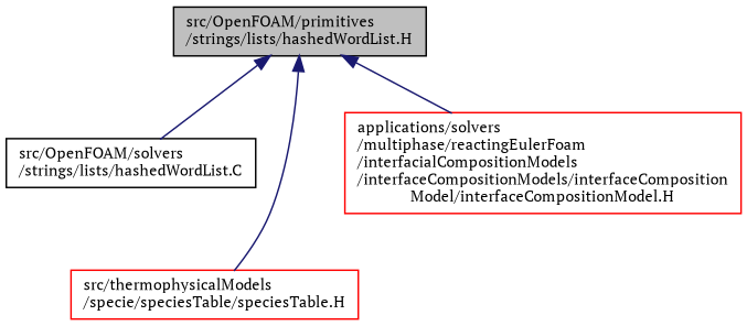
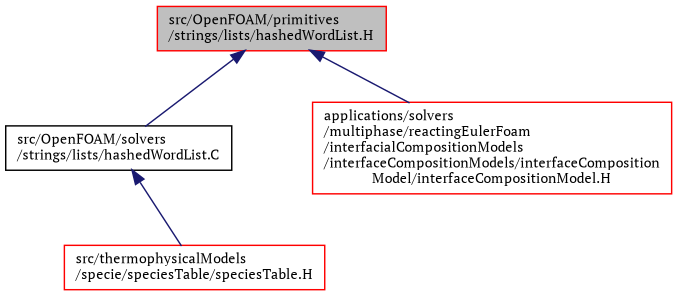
  digraph {
    fontname="PT Serif"
    node [color=black fontname="PT Serif" fontsize=10 shape=record]
    edge [color=midnightblue dir=back fontname="PT Serif" fontsize=10 labelfontname=Helvetica labelfontsize=10 style=solid]
-   n1 [fillcolor=grey75 fontcolor=black height=0.2 label="src/OpenFOAM/primitives\l/strings/lists/hashedWordList.H" style=filled width=0.4]
+   n1 [color=red fillcolor=grey75 fontcolor=black height=0.2 label="src/OpenFOAM/primitives\l/strings/lists/hashedWordList.H" style=filled width=0.4]
    n2 [height=0.2 label="src/OpenFOAM/solvers\l/strings/lists/hashedWordList.C" width=0.4]
    n3 [color=red height=0.2 label="src/thermophysicalModels\l/specie/speciesTable/speciesTable.H" width=0.4]
    n4 [color=red height=0.2 label="applications/solvers\l/multiphase/reactingEulerFoam\l/interfacialCompositionModels\l/interfaceCompositionModels/interfaceComposition\lModel/interfaceCompositionModel.H" width=0.4]
    n1 -> n2
-   n1 -> n3
+   n2 -> n3
    n1 -> n4
  }
